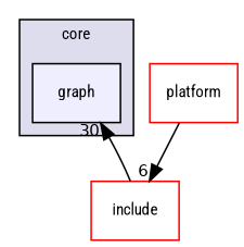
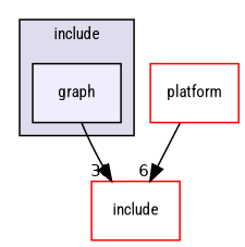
  digraph {
    compound=true
    fontname="Roboto Condensed"
    node [fillcolor=white fontname="Roboto Condensed" fontsize=10 shape=box style=filled color=red]
    edge [fontname="Roboto Condensed" labeldistance=1.5 labelfontname=Helvetica labelfontsize=10]
    n1 [fillcolor="#eeeeff" label="graph" pencolor=black color=""]
    n2 [label=include]
    n3 [label=platform]
    subgraph cluster_1 {
      bgcolor="#ddddee"
      fontsize=10
-     label=core
+     label=include
      pencolor=black
      n1
    }
-   n2 -> n1 [headlabel=30]
+   n1 -> n2 [headlabel=30]
    n3 -> n2 [headlabel=6]
  }
